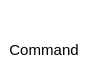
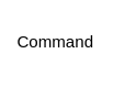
  <mxCell id="0" />
  <mxCell id="1" parent="0" />
- <mxCell id="2" value="Command" style="text;html=1;strokeColor=none;fillColor=none;align=center;verticalAlign=middle;whiteSpace=wrap;rounded=0;" vertex="1" parent="1"><mxGeometry x="15" y="30" width="40" height="20" as="geometry" /></mxCell>
+ <mxCell id="2" value="Command" style="text;html=1;strokeColor=none;fillColor=none;align=center;verticalAlign=middle;whiteSpace=wrap;rounded=0;" vertex="1" parent="1"><mxGeometry x="20" y="20" width="40" height="20" as="geometry" /></mxCell>
